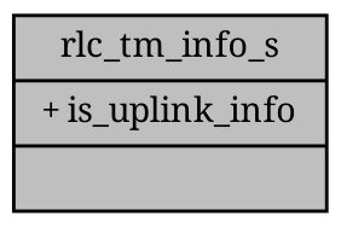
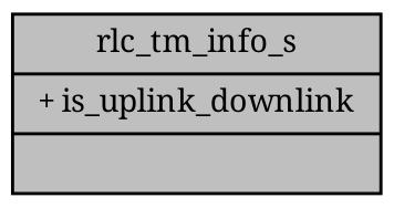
  digraph {
    fontname="Noto Serif"
-   n1 [color=black fillcolor=grey75 fontcolor=black fontname="Noto Serif" fontsize=10 height=0.2 label="{rlc_tm_info_s\n|+ is_uplink_info\l|}" shape=record style=filled width=0.4]
+   n1 [color=black fillcolor=grey75 fontcolor=black fontname="Noto Serif" fontsize=10 height=0.2 label="{rlc_tm_info_s\n|+ is_uplink_downlink\l|}" shape=record style=filled width=0.4]
  }
